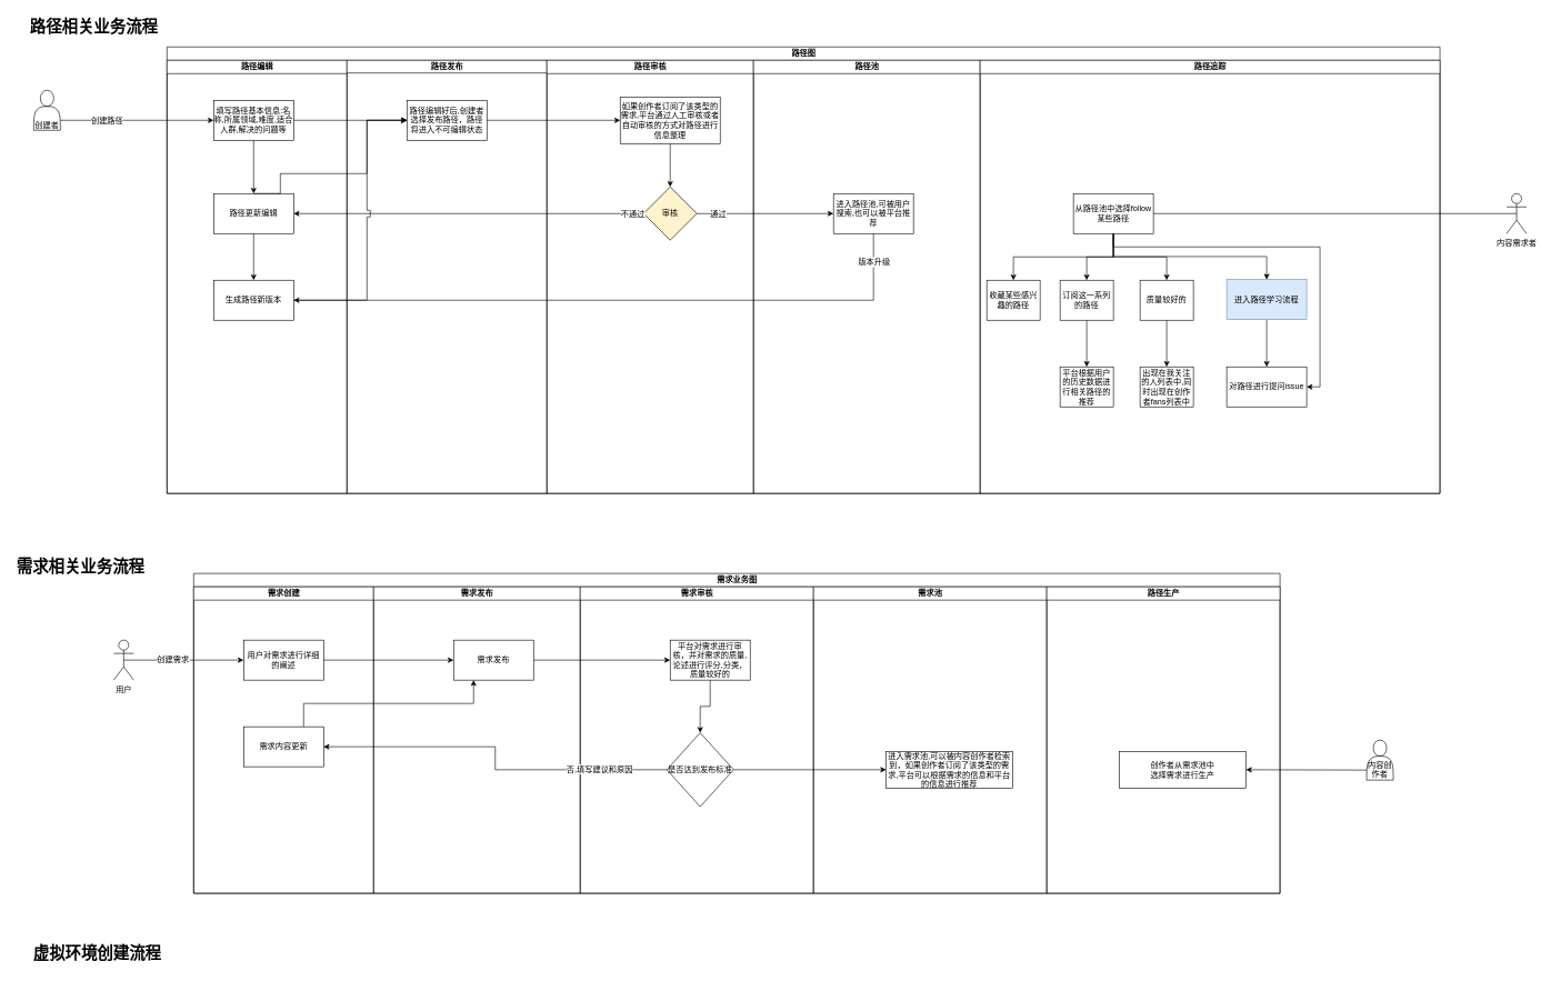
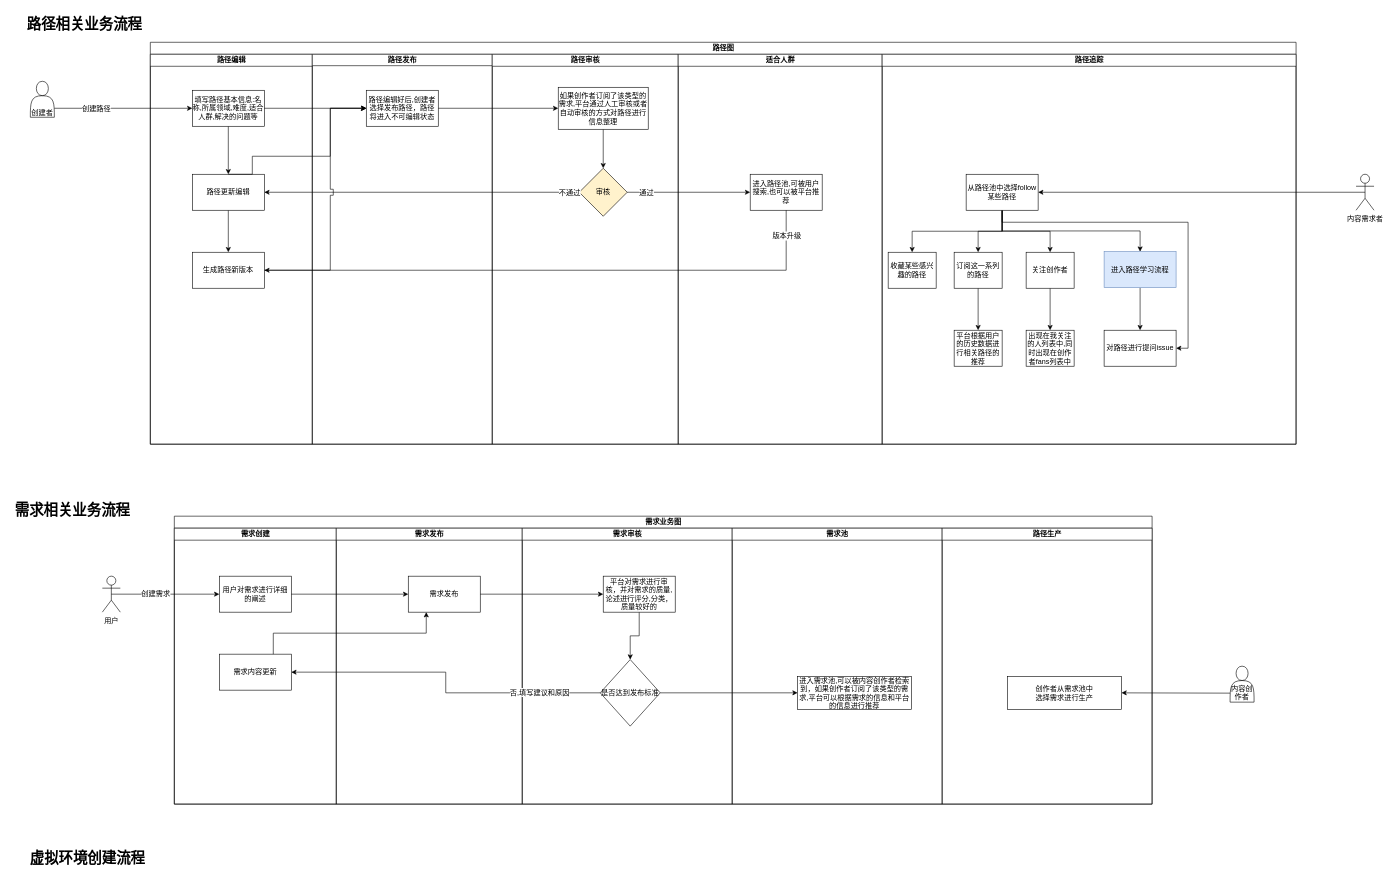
  <mxCell id="0" />
  <mxCell id="1" parent="0" />
  <mxCell id="2" value="路径图" style="swimlane;html=1;childLayout=stackLayout;resizeParent=1;resizeParentMax=0;startSize=20;horizontal=1;verticalAlign=middle;" vertex="1" parent="1"><mxGeometry x="250" y="70" width="1910" height="670" as="geometry" /></mxCell>
  <mxCell id="3" value="路径编辑" style="swimlane;html=1;startSize=20;" vertex="1" parent="2"><mxGeometry y="20" width="270" height="650" as="geometry" /></mxCell>
  <mxCell id="4" style="edgeStyle=orthogonalEdgeStyle;rounded=0;jumpStyle=sharp;jumpSize=10;orthogonalLoop=1;jettySize=auto;html=1;exitX=0.5;exitY=1;exitDx=0;exitDy=0;startSize=20;" edge="1" parent="3" source="5" target="7"><mxGeometry relative="1" as="geometry" /></mxCell>
  <mxCell id="5" value="填写路径基本信息:名称,所属领域,难度,适合人群,解决的问题等" style="rounded=0;whiteSpace=wrap;html=1;shadow=0;startSize=20;" vertex="1" parent="3"><mxGeometry x="70" y="60" width="120" height="60" as="geometry" /></mxCell>
  <mxCell id="6" style="edgeStyle=orthogonalEdgeStyle;rounded=0;jumpStyle=sharp;jumpSize=10;orthogonalLoop=1;jettySize=auto;html=1;exitX=0.5;exitY=1;exitDx=0;exitDy=0;startSize=20;" edge="1" parent="3" source="7" target="8"><mxGeometry relative="1" as="geometry" /></mxCell>
  <mxCell id="7" value="路径更新编辑" style="rounded=0;whiteSpace=wrap;html=1;shadow=0;startSize=20;" vertex="1" parent="3"><mxGeometry x="70" y="200" width="120" height="60" as="geometry" /></mxCell>
  <mxCell id="8" value="生成路径新版本" style="rounded=0;whiteSpace=wrap;html=1;shadow=0;startSize=20;" vertex="1" parent="3"><mxGeometry x="70" y="330" width="120" height="60" as="geometry" /></mxCell>
  <mxCell id="9" value="路径发布" style="swimlane;html=1;startSize=19;" vertex="1" parent="2"><mxGeometry x="270" y="20" width="300" height="650" as="geometry" /></mxCell>
  <mxCell id="10" value="路径编辑好后,创建者选择发布路径，路径将进入不可编辑状态" style="rounded=0;whiteSpace=wrap;html=1;shadow=0;startSize=20;" vertex="1" parent="9"><mxGeometry x="90" y="60" width="120" height="60" as="geometry" /></mxCell>
  <mxCell id="11" value="路径审核" style="swimlane;html=1;startSize=20;" vertex="1" parent="2"><mxGeometry x="570" y="20" width="310" height="650" as="geometry" /></mxCell>
  <mxCell id="12" style="edgeStyle=orthogonalEdgeStyle;rounded=0;orthogonalLoop=1;jettySize=auto;html=1;exitX=0.5;exitY=1;exitDx=0;exitDy=0;entryX=0.5;entryY=0;entryDx=0;entryDy=0;startSize=20;" edge="1" parent="11" source="13" target="14"><mxGeometry relative="1" as="geometry" /></mxCell>
  <mxCell id="13" value="如果创作者订阅了该类型的需求,平台通过人工审核或者自动审核的方式对路径进行信息整理" style="rounded=0;whiteSpace=wrap;html=1;shadow=0;startSize=20;" vertex="1" parent="11"><mxGeometry x="110" y="55" width="150" height="70" as="geometry" /></mxCell>
  <mxCell id="14" value="审核" style="rhombus;whiteSpace=wrap;html=1;rounded=0;shadow=0;startSize=20;fillColor=#fff2cc;" vertex="1" parent="11"><mxGeometry x="145" y="190" width="80" height="80" as="geometry" /></mxCell>
  <mxCell id="15" style="edgeStyle=orthogonalEdgeStyle;rounded=0;orthogonalLoop=1;jettySize=auto;html=1;exitX=1;exitY=0.5;exitDx=0;exitDy=0;entryX=0;entryY=0.5;entryDx=0;entryDy=0;startSize=20;" edge="1" parent="2" source="5" target="10"><mxGeometry relative="1" as="geometry" /></mxCell>
  <mxCell id="16" style="edgeStyle=orthogonalEdgeStyle;rounded=0;orthogonalLoop=1;jettySize=auto;html=1;exitX=1;exitY=0.5;exitDx=0;exitDy=0;startSize=20;" edge="1" parent="2" source="10" target="13"><mxGeometry relative="1" as="geometry" /></mxCell>
  <mxCell id="17" style="edgeStyle=orthogonalEdgeStyle;rounded=0;jumpStyle=sharp;orthogonalLoop=1;jettySize=auto;html=1;exitX=0;exitY=0.5;exitDx=0;exitDy=0;startSize=20;jumpSize=10;entryX=1;entryY=0.5;entryDx=0;entryDy=0;" edge="1" parent="2" source="14" target="7"><mxGeometry relative="1" as="geometry" /></mxCell>
  <mxCell id="18" value="不通过" style="text;html=1;resizable=0;points=[];align=center;verticalAlign=middle;labelBackgroundColor=#ffffff;" vertex="1" connectable="0" parent="17"><mxGeometry x="-0.934" relative="1" as="geometry"><mxPoint as="offset" /></mxGeometry></mxCell>
- <mxCell id="19" value="路径池" style="swimlane;html=1;startSize=20;" vertex="1" parent="2"><mxGeometry x="880" y="20" width="340" height="650" as="geometry" /></mxCell>
+ <mxCell id="19" value="适合人群" style="swimlane;html=1;startSize=20;" vertex="1" parent="2"><mxGeometry x="880" y="20" width="340" height="650" as="geometry" /></mxCell>
  <mxCell id="20" value="进入路径池,可被用户搜索,也可以被平台推荐" style="rounded=0;whiteSpace=wrap;html=1;shadow=0;startSize=20;" vertex="1" parent="19"><mxGeometry x="120" y="200" width="120" height="60" as="geometry" /></mxCell>
  <mxCell id="21" style="edgeStyle=orthogonalEdgeStyle;rounded=0;jumpStyle=sharp;jumpSize=10;orthogonalLoop=1;jettySize=auto;html=1;exitX=1;exitY=0.5;exitDx=0;exitDy=0;entryX=0;entryY=0.5;entryDx=0;entryDy=0;startSize=20;" edge="1" parent="2" source="14" target="20"><mxGeometry relative="1" as="geometry" /></mxCell>
  <mxCell id="22" value="通过" style="text;html=1;resizable=0;points=[];align=center;verticalAlign=middle;labelBackgroundColor=#ffffff;" vertex="1" connectable="0" parent="21"><mxGeometry x="-0.698" relative="1" as="geometry"><mxPoint as="offset" /></mxGeometry></mxCell>
  <mxCell id="23" style="edgeStyle=orthogonalEdgeStyle;rounded=0;jumpStyle=sharp;jumpSize=10;orthogonalLoop=1;jettySize=auto;html=1;exitX=0.5;exitY=0;exitDx=0;exitDy=0;entryX=0;entryY=0.5;entryDx=0;entryDy=0;startSize=20;" edge="1" parent="2" source="7" target="10"><mxGeometry relative="1" as="geometry"><Array as="points"><mxPoint x="170" y="220" /><mxPoint x="170" y="190" /><mxPoint x="300" y="190" /><mxPoint x="300" y="110" /></Array></mxGeometry></mxCell>
  <mxCell id="24" style="edgeStyle=orthogonalEdgeStyle;rounded=0;jumpStyle=sharp;jumpSize=10;orthogonalLoop=1;jettySize=auto;html=1;exitX=1;exitY=0.5;exitDx=0;exitDy=0;entryX=0;entryY=0.5;entryDx=0;entryDy=0;startSize=20;" edge="1" parent="2" source="8" target="10"><mxGeometry relative="1" as="geometry"><Array as="points"><mxPoint x="300" y="380" /><mxPoint x="300" y="110" /></Array></mxGeometry></mxCell>
  <mxCell id="25" style="edgeStyle=orthogonalEdgeStyle;rounded=0;jumpStyle=sharp;jumpSize=10;orthogonalLoop=1;jettySize=auto;html=1;exitX=0.5;exitY=1;exitDx=0;exitDy=0;entryX=1;entryY=0.5;entryDx=0;entryDy=0;startSize=20;" edge="1" parent="2" source="20" target="8"><mxGeometry relative="1" as="geometry" /></mxCell>
  <mxCell id="26" value="版本升级" style="text;html=1;resizable=0;points=[];align=center;verticalAlign=middle;labelBackgroundColor=#ffffff;" vertex="1" connectable="0" parent="25"><mxGeometry x="-0.913" relative="1" as="geometry"><mxPoint as="offset" /></mxGeometry></mxCell>
  <mxCell id="27" value="路径追踪&lt;br&gt;" style="swimlane;html=1;startSize=20;" vertex="1" parent="2"><mxGeometry x="1220" y="20" width="690" height="650" as="geometry" /></mxCell>
  <mxCell id="28" style="edgeStyle=orthogonalEdgeStyle;rounded=0;jumpStyle=sharp;jumpSize=10;orthogonalLoop=1;jettySize=auto;html=1;exitX=0.5;exitY=1;exitDx=0;exitDy=0;startSize=20;" edge="1" parent="27" source="33" target="35"><mxGeometry relative="1" as="geometry" /></mxCell>
  <mxCell id="29" style="edgeStyle=orthogonalEdgeStyle;rounded=0;jumpStyle=sharp;jumpSize=10;orthogonalLoop=1;jettySize=auto;html=1;exitX=0.5;exitY=1;exitDx=0;exitDy=0;entryX=0.5;entryY=0;entryDx=0;entryDy=0;startSize=20;" edge="1" parent="27" source="33" target="36"><mxGeometry relative="1" as="geometry" /></mxCell>
  <mxCell id="30" style="edgeStyle=orthogonalEdgeStyle;rounded=0;jumpStyle=sharp;jumpSize=10;orthogonalLoop=1;jettySize=auto;html=1;exitX=0.5;exitY=1;exitDx=0;exitDy=0;startSize=20;" edge="1" parent="27" source="33" target="38"><mxGeometry relative="1" as="geometry" /></mxCell>
  <mxCell id="31" style="edgeStyle=orthogonalEdgeStyle;rounded=0;jumpStyle=sharp;jumpSize=10;orthogonalLoop=1;jettySize=auto;html=1;exitX=0.5;exitY=1;exitDx=0;exitDy=0;startSize=20;" edge="1" parent="27" source="33" target="40"><mxGeometry relative="1" as="geometry" /></mxCell>
  <mxCell id="32" style="edgeStyle=orthogonalEdgeStyle;rounded=0;jumpStyle=sharp;jumpSize=10;orthogonalLoop=1;jettySize=auto;html=1;exitX=0.5;exitY=1;exitDx=0;exitDy=0;entryX=1;entryY=0.5;entryDx=0;entryDy=0;startSize=20;" edge="1" parent="27" source="33" target="41"><mxGeometry relative="1" as="geometry"><Array as="points"><mxPoint x="200" y="280" /><mxPoint x="510" y="280" /><mxPoint x="510" y="490" /></Array></mxGeometry></mxCell>
  <mxCell id="33" value="从路径池中选择follow某些路径" style="rounded=0;whiteSpace=wrap;html=1;shadow=0;startSize=20;" vertex="1" parent="27"><mxGeometry x="140" y="200" width="120" height="60" as="geometry" /></mxCell>
  <mxCell id="34" style="edgeStyle=orthogonalEdgeStyle;rounded=0;jumpStyle=sharp;jumpSize=10;orthogonalLoop=1;jettySize=auto;html=1;exitX=0.5;exitY=1;exitDx=0;exitDy=0;entryX=0.5;entryY=0;entryDx=0;entryDy=0;startSize=20;" edge="1" parent="27" source="35" target="41"><mxGeometry relative="1" as="geometry" /></mxCell>
  <mxCell id="35" value="进入路径学习流程" style="rounded=0;whiteSpace=wrap;html=1;shadow=0;startSize=20;fillColor=#dae8fc;strokeColor=#6c8ebf;" vertex="1" parent="27"><mxGeometry x="370" y="329" width="120" height="60" as="geometry" /></mxCell>
  <mxCell id="36" value="收藏某些感兴趣的路径" style="rounded=0;whiteSpace=wrap;html=1;shadow=0;startSize=20;" vertex="1" parent="27"><mxGeometry x="10" y="330" width="80" height="60" as="geometry" /></mxCell>
  <mxCell id="37" style="edgeStyle=orthogonalEdgeStyle;rounded=0;jumpStyle=sharp;jumpSize=10;orthogonalLoop=1;jettySize=auto;html=1;exitX=0.5;exitY=1;exitDx=0;exitDy=0;startSize=20;" edge="1" parent="27" source="38" target="42"><mxGeometry relative="1" as="geometry" /></mxCell>
  <mxCell id="38" value="订阅这一系列的路径" style="rounded=0;whiteSpace=wrap;html=1;shadow=0;startSize=20;" vertex="1" parent="27"><mxGeometry x="120" y="330" width="80" height="60" as="geometry" /></mxCell>
  <mxCell id="39" style="edgeStyle=orthogonalEdgeStyle;rounded=0;jumpStyle=sharp;jumpSize=10;orthogonalLoop=1;jettySize=auto;html=1;exitX=0.5;exitY=1;exitDx=0;exitDy=0;entryX=0.5;entryY=0;entryDx=0;entryDy=0;startSize=20;" edge="1" parent="27" source="40" target="43"><mxGeometry relative="1" as="geometry" /></mxCell>
- <mxCell id="40" value="质量较好的" style="rounded=0;whiteSpace=wrap;html=1;shadow=0;startSize=20;" vertex="1" parent="27"><mxGeometry x="240" y="330" width="80" height="60" as="geometry" /></mxCell>
+ <mxCell id="40" value="关注创作者" style="rounded=0;whiteSpace=wrap;html=1;shadow=0;startSize=20;" vertex="1" parent="27"><mxGeometry x="240" y="330" width="80" height="60" as="geometry" /></mxCell>
  <mxCell id="41" value="对路径进行提问issue" style="rounded=0;whiteSpace=wrap;html=1;shadow=0;startSize=20;" vertex="1" parent="27"><mxGeometry x="370" y="460" width="120" height="60" as="geometry" /></mxCell>
  <mxCell id="42" value="平台根据用户的历史数据进行相关路径的推荐" style="rounded=0;whiteSpace=wrap;html=1;shadow=0;startSize=20;" vertex="1" parent="27"><mxGeometry x="120" y="460" width="80" height="60" as="geometry" /></mxCell>
  <mxCell id="43" value="出现在我关注的人列表中,同时出现在创作者fans列表中" style="rounded=0;whiteSpace=wrap;html=1;shadow=0;startSize=20;" vertex="1" parent="27"><mxGeometry x="240" y="460" width="80" height="60" as="geometry" /></mxCell>
  <mxCell id="44" style="edgeStyle=orthogonalEdgeStyle;rounded=0;orthogonalLoop=1;jettySize=auto;html=1;exitX=1;exitY=0.75;exitDx=0;exitDy=0;startSize=20;" edge="1" parent="1" source="46" target="5"><mxGeometry relative="1" as="geometry" /></mxCell>
  <mxCell id="45" value="创建路径" style="text;html=1;resizable=0;points=[];align=center;verticalAlign=middle;labelBackgroundColor=#ffffff;" vertex="1" connectable="0" parent="44"><mxGeometry x="-0.4" relative="1" as="geometry"><mxPoint as="offset" /></mxGeometry></mxCell>
  <mxCell id="46" value="&lt;br&gt;&lt;br&gt;&lt;br&gt;创建者" style="shape=actor;whiteSpace=wrap;html=1;rounded=0;shadow=0;startSize=20;" vertex="1" parent="1"><mxGeometry x="50" y="135" width="40" height="60" as="geometry" /></mxCell>
- <mxCell id="47" style="edgeStyle=orthogonalEdgeStyle;rounded=0;jumpStyle=sharp;jumpSize=10;orthogonalLoop=1;jettySize=auto;html=1;exitX=0.5;exitY=0.5;exitDx=0;exitDy=0;exitPerimeter=0;startSize=20;endArrow=none;" edge="1" parent="1" source="48" target="33"><mxGeometry relative="1" as="geometry" /></mxCell>
+ <mxCell id="47" style="edgeStyle=orthogonalEdgeStyle;rounded=0;jumpStyle=sharp;jumpSize=10;orthogonalLoop=1;jettySize=auto;html=1;exitX=0.5;exitY=0.5;exitDx=0;exitDy=0;exitPerimeter=0;startSize=20;" edge="1" parent="1" source="48" target="33"><mxGeometry relative="1" as="geometry" /></mxCell>
  <mxCell id="48" value="内容需求者" style="shape=umlActor;verticalLabelPosition=bottom;labelBackgroundColor=#ffffff;verticalAlign=top;html=1;outlineConnect=0;rounded=0;shadow=0;startSize=20;" vertex="1" parent="1"><mxGeometry x="2260" y="290" width="30" height="60" as="geometry" /></mxCell>
  <mxCell id="49" value="路径相关业务流程" style="text;strokeColor=none;fillColor=none;html=1;fontSize=24;fontStyle=1;verticalAlign=middle;align=center;rounded=0;shadow=0;startSize=20;" vertex="1" parent="1"><mxGeometry x="30" y="20" width="220" height="40" as="geometry" /></mxCell>
  <mxCell id="50" value="需求相关业务流程" style="text;strokeColor=none;fillColor=none;html=1;fontSize=24;fontStyle=1;verticalAlign=middle;align=center;rounded=0;shadow=0;startSize=20;" vertex="1" parent="1"><mxGeometry x="20" y="830" width="200" height="40" as="geometry" /></mxCell>
  <mxCell id="51" value="需求业务图" style="swimlane;html=1;childLayout=stackLayout;resizeParent=1;resizeParentMax=0;startSize=20;rounded=0;shadow=0;" vertex="1" parent="1"><mxGeometry x="290" y="860" width="1630" height="480" as="geometry" /></mxCell>
  <mxCell id="52" value="需求创建" style="swimlane;html=1;startSize=20;" vertex="1" parent="51"><mxGeometry y="20" width="270" height="460" as="geometry" /></mxCell>
  <mxCell id="53" value="用户对需求进行详细的阐述" style="rounded=0;whiteSpace=wrap;html=1;shadow=0;startSize=20;" vertex="1" parent="52"><mxGeometry x="75" y="80" width="120" height="60" as="geometry" /></mxCell>
  <mxCell id="54" value="需求内容更新" style="rounded=0;whiteSpace=wrap;html=1;shadow=0;startSize=20;" vertex="1" parent="52"><mxGeometry x="75" y="210" width="120" height="60" as="geometry" /></mxCell>
  <mxCell id="55" value="需求发布" style="swimlane;html=1;startSize=20;" vertex="1" parent="51"><mxGeometry x="270" y="20" width="310" height="460" as="geometry" /></mxCell>
  <mxCell id="56" value="需求发布" style="rounded=0;whiteSpace=wrap;html=1;shadow=0;startSize=20;" vertex="1" parent="55"><mxGeometry x="120" y="80" width="120" height="60" as="geometry" /></mxCell>
  <mxCell id="57" value="需求审核" style="swimlane;html=1;startSize=20;" vertex="1" parent="51"><mxGeometry x="580" y="20" width="350" height="460" as="geometry" /></mxCell>
  <mxCell id="58" style="edgeStyle=orthogonalEdgeStyle;rounded=0;jumpStyle=sharp;jumpSize=10;orthogonalLoop=1;jettySize=auto;html=1;exitX=0.5;exitY=1;exitDx=0;exitDy=0;startSize=20;" edge="1" parent="57" source="59" target="60"><mxGeometry relative="1" as="geometry" /></mxCell>
  <mxCell id="59" value="平台对需求进行审核，并对需求的质量,论述进行评分,分类，质量较好的" style="rounded=0;whiteSpace=wrap;html=1;shadow=0;startSize=20;" vertex="1" parent="57"><mxGeometry x="135" y="80" width="120" height="60" as="geometry" /></mxCell>
  <mxCell id="60" value="是否达到发布标准" style="rhombus;whiteSpace=wrap;html=1;rounded=0;shadow=0;startSize=20;" vertex="1" parent="57"><mxGeometry x="130" y="219" width="100" height="111" as="geometry" /></mxCell>
  <mxCell id="61" value="需求池" style="swimlane;html=1;startSize=20;" vertex="1" parent="51"><mxGeometry x="930" y="20" width="350" height="460" as="geometry" /></mxCell>
  <mxCell id="62" value="进入需求池,可以被内容创作者检索到，如果创作者订阅了该类型的需求,平台可以根据需求的信息和平台的信息进行推荐" style="rounded=0;whiteSpace=wrap;html=1;shadow=0;startSize=20;" vertex="1" parent="61"><mxGeometry x="109" y="247" width="190" height="55" as="geometry" /></mxCell>
  <mxCell id="63" value="路径生产" style="swimlane;html=1;startSize=20;" vertex="1" parent="51"><mxGeometry x="1280" y="20" width="350" height="460" as="geometry" /></mxCell>
  <mxCell id="64" value="创作者从需求池中&lt;br&gt;选择需求进行生产" style="rounded=0;whiteSpace=wrap;html=1;shadow=0;startSize=20;" vertex="1" parent="63"><mxGeometry x="109" y="247" width="190" height="55" as="geometry" /></mxCell>
  <mxCell id="65" style="edgeStyle=orthogonalEdgeStyle;rounded=0;jumpStyle=sharp;jumpSize=10;orthogonalLoop=1;jettySize=auto;html=1;exitX=1;exitY=0.5;exitDx=0;exitDy=0;startSize=20;" edge="1" parent="51" source="53" target="56"><mxGeometry relative="1" as="geometry" /></mxCell>
  <mxCell id="66" style="edgeStyle=orthogonalEdgeStyle;rounded=0;jumpStyle=sharp;jumpSize=10;orthogonalLoop=1;jettySize=auto;html=1;exitX=1;exitY=0.5;exitDx=0;exitDy=0;entryX=0;entryY=0.5;entryDx=0;entryDy=0;startSize=20;" edge="1" parent="51" source="56" target="59"><mxGeometry relative="1" as="geometry" /></mxCell>
  <mxCell id="67" style="edgeStyle=orthogonalEdgeStyle;rounded=0;jumpStyle=sharp;jumpSize=10;orthogonalLoop=1;jettySize=auto;html=1;exitX=0;exitY=0.5;exitDx=0;exitDy=0;startSize=20;" edge="1" parent="51" source="60" target="54"><mxGeometry relative="1" as="geometry" /></mxCell>
  <mxCell id="68" value="否,填写建议和原因" style="text;html=1;resizable=0;points=[];align=center;verticalAlign=middle;labelBackgroundColor=#ffffff;" vertex="1" connectable="0" parent="67"><mxGeometry x="-0.629" y="-1" relative="1" as="geometry"><mxPoint as="offset" /></mxGeometry></mxCell>
  <mxCell id="69" style="edgeStyle=orthogonalEdgeStyle;rounded=0;jumpStyle=sharp;jumpSize=10;orthogonalLoop=1;jettySize=auto;html=1;exitX=0.75;exitY=0;exitDx=0;exitDy=0;entryX=0.25;entryY=1;entryDx=0;entryDy=0;startSize=20;" edge="1" parent="51" source="54" target="56"><mxGeometry relative="1" as="geometry" /></mxCell>
  <mxCell id="70" style="edgeStyle=orthogonalEdgeStyle;rounded=0;jumpStyle=sharp;jumpSize=10;orthogonalLoop=1;jettySize=auto;html=1;exitX=1;exitY=0.5;exitDx=0;exitDy=0;startSize=20;" edge="1" parent="51" source="60" target="62"><mxGeometry relative="1" as="geometry" /></mxCell>
  <mxCell id="71" style="edgeStyle=orthogonalEdgeStyle;rounded=0;jumpStyle=sharp;jumpSize=10;orthogonalLoop=1;jettySize=auto;html=1;exitX=0.5;exitY=0.5;exitDx=0;exitDy=0;exitPerimeter=0;startSize=20;" edge="1" parent="1" source="73" target="53"><mxGeometry relative="1" as="geometry" /></mxCell>
  <mxCell id="72" value="创建需求" style="text;html=1;resizable=0;points=[];align=center;verticalAlign=middle;labelBackgroundColor=#ffffff;" vertex="1" connectable="0" parent="71"><mxGeometry x="-0.188" y="1" relative="1" as="geometry"><mxPoint as="offset" /></mxGeometry></mxCell>
  <mxCell id="73" value="用户" style="shape=umlActor;verticalLabelPosition=bottom;labelBackgroundColor=#ffffff;verticalAlign=top;html=1;outlineConnect=0;rounded=0;shadow=0;startSize=20;" vertex="1" parent="1"><mxGeometry x="170" y="960" width="30" height="60" as="geometry" /></mxCell>
  <mxCell id="74" style="edgeStyle=orthogonalEdgeStyle;rounded=0;jumpStyle=sharp;jumpSize=10;orthogonalLoop=1;jettySize=auto;html=1;exitX=0;exitY=0.75;exitDx=0;exitDy=0;startSize=20;" edge="1" parent="1" source="75" target="64"><mxGeometry relative="1" as="geometry" /></mxCell>
  <mxCell id="75" value="&lt;br&gt;&lt;br&gt;内容创作者" style="shape=actor;whiteSpace=wrap;html=1;rounded=0;shadow=0;startSize=20;" vertex="1" parent="1"><mxGeometry x="2050" y="1110" width="40" height="60" as="geometry" /></mxCell>
  <mxCell id="76" value="虚拟环境创建流程" style="text;strokeColor=none;fillColor=none;html=1;fontSize=24;fontStyle=1;verticalAlign=middle;align=center;rounded=0;shadow=0;startSize=20;" vertex="1" parent="1"><mxGeometry x="30" y="1410" width="230" height="40" as="geometry" /></mxCell>
